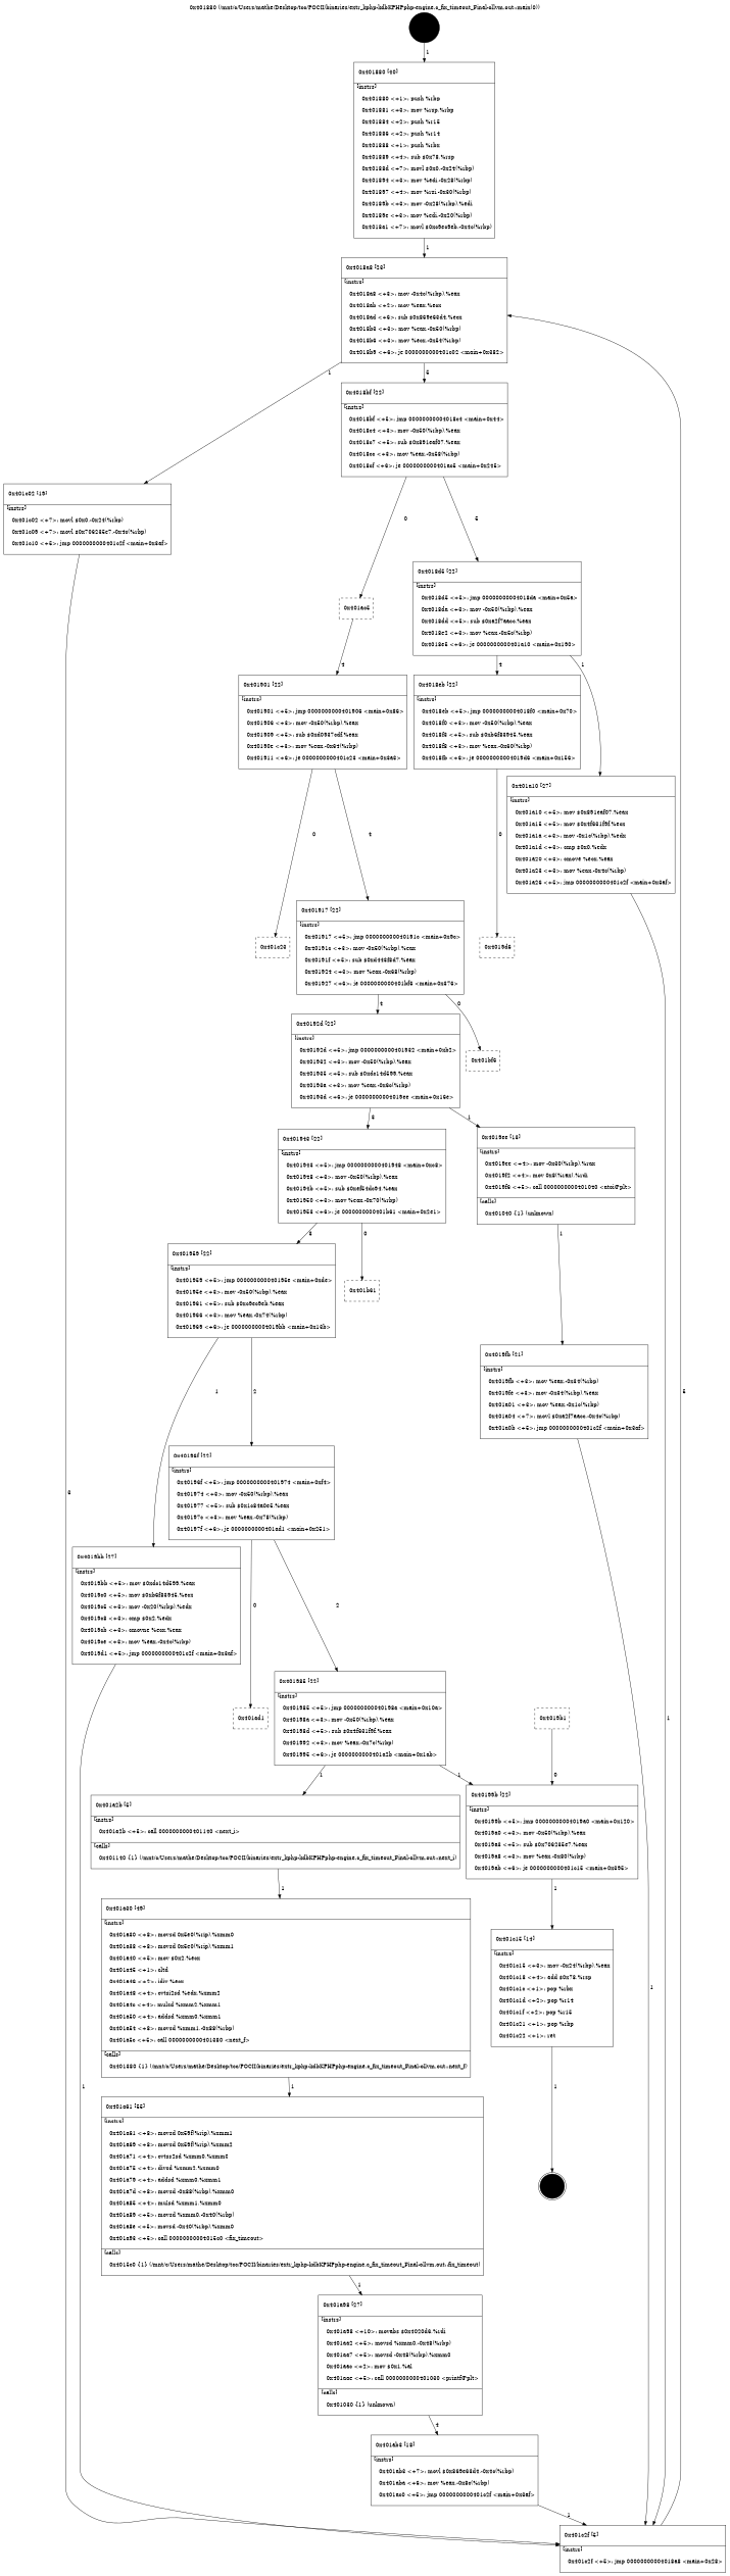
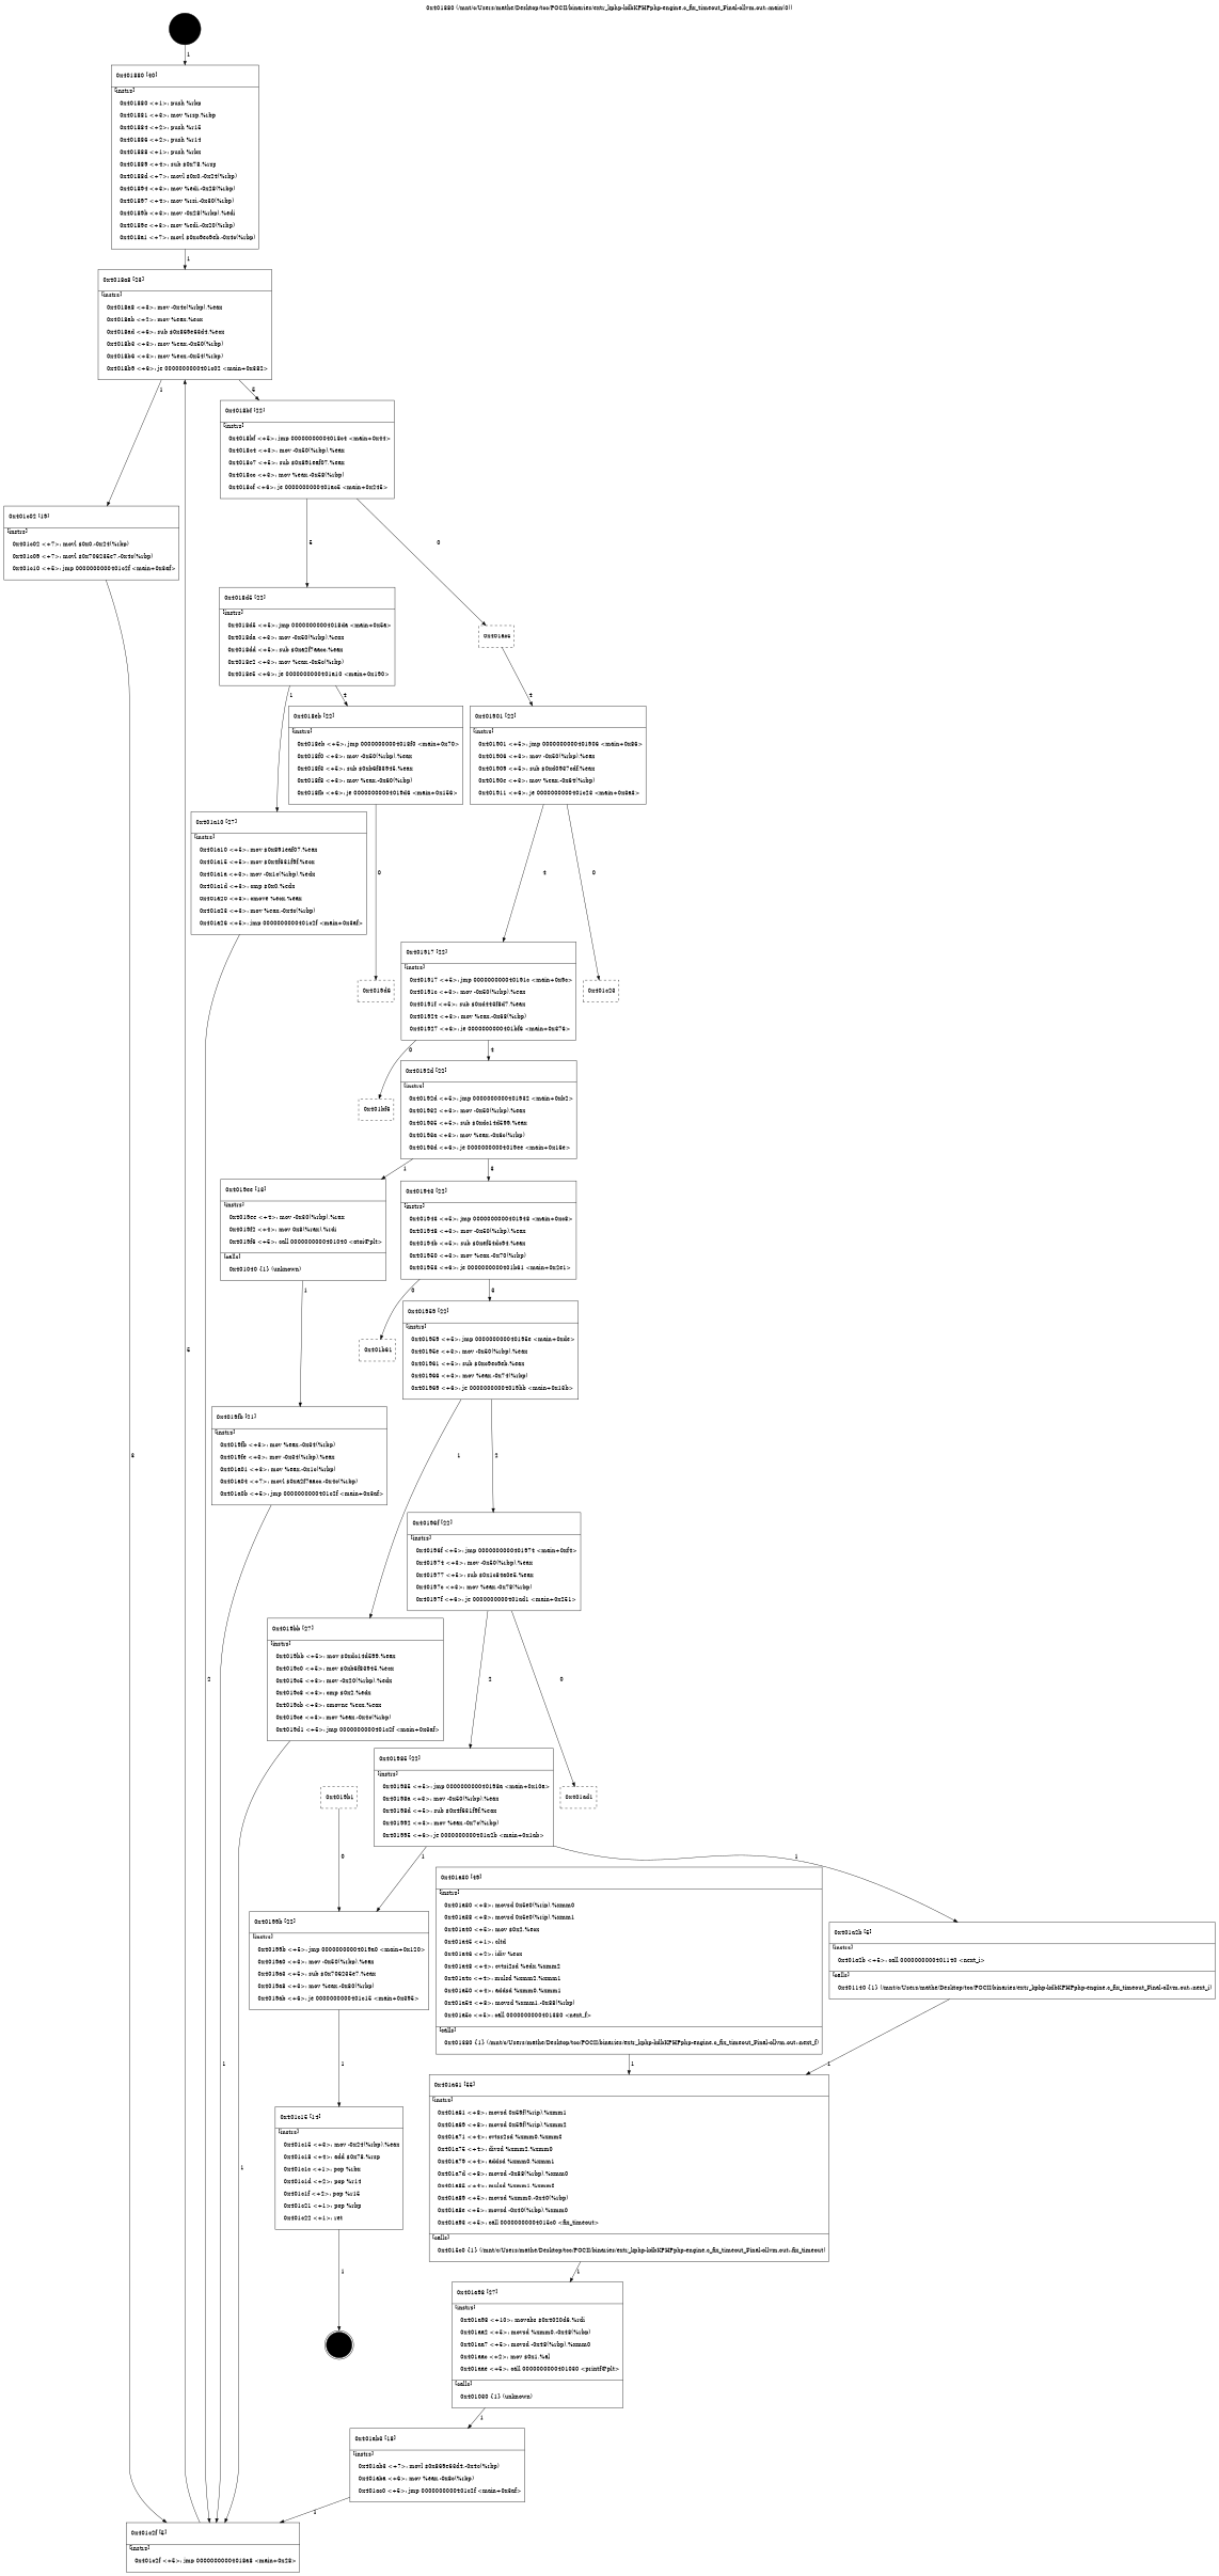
  digraph {
    label="0x401880 (/mnt/c/Users/mathe/Desktop/tcc/POCII/binaries/extr_kphp-kdbKPHPphp-engine.c_fix_timeout_Final-ollvm.out::main(0))"
    labelloc=t
    node [shape=record]
    Entry [fillcolor=black height=0.3 shape=circle style=filled width=0.3]
    n2 [label="{\n     0x401880 [40]\l\n     | [instrs]\l\n     &nbsp;&nbsp;0x401880 \<+1\>: push %rbp\l\n     &nbsp;&nbsp;0x401881 \<+3\>: mov %rsp,%rbp\l\n     &nbsp;&nbsp;0x401884 \<+2\>: push %r15\l\n     &nbsp;&nbsp;0x401886 \<+2\>: push %r14\l\n     &nbsp;&nbsp;0x401888 \<+1\>: push %rbx\l\n     &nbsp;&nbsp;0x401889 \<+4\>: sub $0x78,%rsp\l\n     &nbsp;&nbsp;0x40188d \<+7\>: movl $0x0,-0x24(%rbp)\l\n     &nbsp;&nbsp;0x401894 \<+3\>: mov %edi,-0x28(%rbp)\l\n     &nbsp;&nbsp;0x401897 \<+4\>: mov %rsi,-0x30(%rbp)\l\n     &nbsp;&nbsp;0x40189b \<+3\>: mov -0x28(%rbp),%edi\l\n     &nbsp;&nbsp;0x40189e \<+3\>: mov %edi,-0x20(%rbp)\l\n     &nbsp;&nbsp;0x4018a1 \<+7\>: movl $0xc9ec9eb,-0x4c(%rbp)\l\n  }"]
    n3 [label="{\n     0x4018a8 [23]\l\n     | [instrs]\l\n     &nbsp;&nbsp;0x4018a8 \<+3\>: mov -0x4c(%rbp),%eax\l\n     &nbsp;&nbsp;0x4018ab \<+2\>: mov %eax,%ecx\l\n     &nbsp;&nbsp;0x4018ad \<+6\>: sub $0x869e63d4,%ecx\l\n     &nbsp;&nbsp;0x4018b3 \<+3\>: mov %eax,-0x50(%rbp)\l\n     &nbsp;&nbsp;0x4018b6 \<+3\>: mov %ecx,-0x54(%rbp)\l\n     &nbsp;&nbsp;0x4018b9 \<+6\>: je 0000000000401c02 \<main+0x382\>\l\n  }"]
    n4 [label="{\n     0x401c02 [19]\l\n     | [instrs]\l\n     &nbsp;&nbsp;0x401c02 \<+7\>: movl $0x0,-0x24(%rbp)\l\n     &nbsp;&nbsp;0x401c09 \<+7\>: movl $0x706235e7,-0x4c(%rbp)\l\n     &nbsp;&nbsp;0x401c10 \<+5\>: jmp 0000000000401c2f \<main+0x3af\>\l\n  }"]
    n5 [label="{\n     0x4018bf [22]\l\n     | [instrs]\l\n     &nbsp;&nbsp;0x4018bf \<+5\>: jmp 00000000004018c4 \<main+0x44\>\l\n     &nbsp;&nbsp;0x4018c4 \<+3\>: mov -0x50(%rbp),%eax\l\n     &nbsp;&nbsp;0x4018c7 \<+5\>: sub $0x891eaf07,%eax\l\n     &nbsp;&nbsp;0x4018cc \<+3\>: mov %eax,-0x58(%rbp)\l\n     &nbsp;&nbsp;0x4018cf \<+6\>: je 0000000000401ac5 \<main+0x245\>\l\n  }"]
    n6 [label="{\n     0x401c2f [5]\l\n     | [instrs]\l\n     &nbsp;&nbsp;0x401c2f \<+5\>: jmp 00000000004018a8 \<main+0x28\>\l\n  }"]
    n7 [label="{\n     0x401ac5\l\n  }" style=dashed]
    n8 [label="{\n     0x4018d5 [22]\l\n     | [instrs]\l\n     &nbsp;&nbsp;0x4018d5 \<+5\>: jmp 00000000004018da \<main+0x5a\>\l\n     &nbsp;&nbsp;0x4018da \<+3\>: mov -0x50(%rbp),%eax\l\n     &nbsp;&nbsp;0x4018dd \<+5\>: sub $0xa2f7aacc,%eax\l\n     &nbsp;&nbsp;0x4018e2 \<+3\>: mov %eax,-0x5c(%rbp)\l\n     &nbsp;&nbsp;0x4018e5 \<+6\>: je 0000000000401a10 \<main+0x190\>\l\n  }"]
    n9 [label="{\n     0x401901 [22]\l\n     | [instrs]\l\n     &nbsp;&nbsp;0x401901 \<+5\>: jmp 0000000000401906 \<main+0x86\>\l\n     &nbsp;&nbsp;0x401906 \<+3\>: mov -0x50(%rbp),%eax\l\n     &nbsp;&nbsp;0x401909 \<+5\>: sub $0xd0937cdf,%eax\l\n     &nbsp;&nbsp;0x40190e \<+3\>: mov %eax,-0x64(%rbp)\l\n     &nbsp;&nbsp;0x401911 \<+6\>: je 0000000000401c23 \<main+0x3a3\>\l\n  }"]
    n10 [label="{\n     0x401a10 [27]\l\n     | [instrs]\l\n     &nbsp;&nbsp;0x401a10 \<+5\>: mov $0x891eaf07,%eax\l\n     &nbsp;&nbsp;0x401a15 \<+5\>: mov $0x4f631f9f,%ecx\l\n     &nbsp;&nbsp;0x401a1a \<+3\>: mov -0x1c(%rbp),%edx\l\n     &nbsp;&nbsp;0x401a1d \<+3\>: cmp $0x0,%edx\l\n     &nbsp;&nbsp;0x401a20 \<+3\>: cmove %ecx,%eax\l\n     &nbsp;&nbsp;0x401a23 \<+3\>: mov %eax,-0x4c(%rbp)\l\n     &nbsp;&nbsp;0x401a26 \<+5\>: jmp 0000000000401c2f \<main+0x3af\>\l\n  }"]
    n11 [label="{\n     0x4018eb [22]\l\n     | [instrs]\l\n     &nbsp;&nbsp;0x4018eb \<+5\>: jmp 00000000004018f0 \<main+0x70\>\l\n     &nbsp;&nbsp;0x4018f0 \<+3\>: mov -0x50(%rbp),%eax\l\n     &nbsp;&nbsp;0x4018f3 \<+5\>: sub $0xb6f83945,%eax\l\n     &nbsp;&nbsp;0x4018f8 \<+3\>: mov %eax,-0x60(%rbp)\l\n     &nbsp;&nbsp;0x4018fb \<+6\>: je 00000000004019d6 \<main+0x156\>\l\n  }"]
    Exit [fillcolor=black height=0.3 peripheries=2 shape=circle style=filled width=0.3]
    n13 [label="{\n     0x4019d6\l\n  }" style=dashed]
    n14 [label="{\n     0x4019b1\l\n  }" style=dashed]
    n15 [label="{\n     0x40199b [22]\l\n     | [instrs]\l\n     &nbsp;&nbsp;0x40199b \<+5\>: jmp 00000000004019a0 \<main+0x120\>\l\n     &nbsp;&nbsp;0x4019a0 \<+3\>: mov -0x50(%rbp),%eax\l\n     &nbsp;&nbsp;0x4019a3 \<+5\>: sub $0x706235e7,%eax\l\n     &nbsp;&nbsp;0x4019a8 \<+3\>: mov %eax,-0x80(%rbp)\l\n     &nbsp;&nbsp;0x4019ab \<+6\>: je 0000000000401c15 \<main+0x395\>\l\n  }"]
    n16 [label="{\n     0x401c23\l\n  }" style=dashed]
    n17 [label="{\n     0x401917 [22]\l\n     | [instrs]\l\n     &nbsp;&nbsp;0x401917 \<+5\>: jmp 000000000040191c \<main+0x9c\>\l\n     &nbsp;&nbsp;0x40191c \<+3\>: mov -0x50(%rbp),%eax\l\n     &nbsp;&nbsp;0x40191f \<+5\>: sub $0xd443f8d7,%eax\l\n     &nbsp;&nbsp;0x401924 \<+3\>: mov %eax,-0x68(%rbp)\l\n     &nbsp;&nbsp;0x401927 \<+6\>: je 0000000000401bf6 \<main+0x376\>\l\n  }"]
    n18 [label="{\n     0x401c15 [14]\l\n     | [instrs]\l\n     &nbsp;&nbsp;0x401c15 \<+3\>: mov -0x24(%rbp),%eax\l\n     &nbsp;&nbsp;0x401c18 \<+4\>: add $0x78,%rsp\l\n     &nbsp;&nbsp;0x401c1c \<+1\>: pop %rbx\l\n     &nbsp;&nbsp;0x401c1d \<+2\>: pop %r14\l\n     &nbsp;&nbsp;0x401c1f \<+2\>: pop %r15\l\n     &nbsp;&nbsp;0x401c21 \<+1\>: pop %rbp\l\n     &nbsp;&nbsp;0x401c22 \<+1\>: ret\l\n  }"]
    n19 [label="{\n     0x401bf6\l\n  }" style=dashed]
    n20 [label="{\n     0x40192d [22]\l\n     | [instrs]\l\n     &nbsp;&nbsp;0x40192d \<+5\>: jmp 0000000000401932 \<main+0xb2\>\l\n     &nbsp;&nbsp;0x401932 \<+3\>: mov -0x50(%rbp),%eax\l\n     &nbsp;&nbsp;0x401935 \<+5\>: sub $0xdc14d599,%eax\l\n     &nbsp;&nbsp;0x40193a \<+3\>: mov %eax,-0x6c(%rbp)\l\n     &nbsp;&nbsp;0x40193d \<+6\>: je 00000000004019ee \<main+0x16e\>\l\n  }"]
    n21 [label="{\n     0x401ab3 [18]\l\n     | [instrs]\l\n     &nbsp;&nbsp;0x401ab3 \<+7\>: movl $0x869e63d4,-0x4c(%rbp)\l\n     &nbsp;&nbsp;0x401aba \<+6\>: mov %eax,-0x8c(%rbp)\l\n     &nbsp;&nbsp;0x401ac0 \<+5\>: jmp 0000000000401c2f \<main+0x3af\>\l\n  }"]
    n22 [label="{\n     0x4019ee [13]\l\n     | [instrs]\l\n     &nbsp;&nbsp;0x4019ee \<+4\>: mov -0x30(%rbp),%rax\l\n     &nbsp;&nbsp;0x4019f2 \<+4\>: mov 0x8(%rax),%rdi\l\n     &nbsp;&nbsp;0x4019f6 \<+5\>: call 0000000000401040 \<atoi@plt\>\l\n     | [calls]\l\n     &nbsp;&nbsp;0x401040 \{1\} (unknown)\l\n  }"]
    n23 [label="{\n     0x401943 [22]\l\n     | [instrs]\l\n     &nbsp;&nbsp;0x401943 \<+5\>: jmp 0000000000401948 \<main+0xc8\>\l\n     &nbsp;&nbsp;0x401948 \<+3\>: mov -0x50(%rbp),%eax\l\n     &nbsp;&nbsp;0x40194b \<+5\>: sub $0xef54dc94,%eax\l\n     &nbsp;&nbsp;0x401950 \<+3\>: mov %eax,-0x70(%rbp)\l\n     &nbsp;&nbsp;0x401953 \<+6\>: je 0000000000401b61 \<main+0x2e1\>\l\n  }"]
    n24 [label="{\n     0x401a98 [27]\l\n     | [instrs]\l\n     &nbsp;&nbsp;0x401a98 \<+10\>: movabs $0x4020d6,%rdi\l\n     &nbsp;&nbsp;0x401aa2 \<+5\>: movsd %xmm0,-0x48(%rbp)\l\n     &nbsp;&nbsp;0x401aa7 \<+5\>: movsd -0x48(%rbp),%xmm0\l\n     &nbsp;&nbsp;0x401aac \<+2\>: mov $0x1,%al\l\n     &nbsp;&nbsp;0x401aae \<+5\>: call 0000000000401030 \<printf@plt\>\l\n     | [calls]\l\n     &nbsp;&nbsp;0x401030 \{1\} (unknown)\l\n  }"]
    n25 [label="{\n     0x4019fb [21]\l\n     | [instrs]\l\n     &nbsp;&nbsp;0x4019fb \<+3\>: mov %eax,-0x34(%rbp)\l\n     &nbsp;&nbsp;0x4019fe \<+3\>: mov -0x34(%rbp),%eax\l\n     &nbsp;&nbsp;0x401a01 \<+3\>: mov %eax,-0x1c(%rbp)\l\n     &nbsp;&nbsp;0x401a04 \<+7\>: movl $0xa2f7aacc,-0x4c(%rbp)\l\n     &nbsp;&nbsp;0x401a0b \<+5\>: jmp 0000000000401c2f \<main+0x3af\>\l\n  }"]
    n26 [label="{\n     0x401b61\l\n  }" style=dashed]
    n27 [label="{\n     0x401959 [22]\l\n     | [instrs]\l\n     &nbsp;&nbsp;0x401959 \<+5\>: jmp 000000000040195e \<main+0xde\>\l\n     &nbsp;&nbsp;0x40195e \<+3\>: mov -0x50(%rbp),%eax\l\n     &nbsp;&nbsp;0x401961 \<+5\>: sub $0xc9ec9eb,%eax\l\n     &nbsp;&nbsp;0x401966 \<+3\>: mov %eax,-0x74(%rbp)\l\n     &nbsp;&nbsp;0x401969 \<+6\>: je 00000000004019bb \<main+0x13b\>\l\n  }"]
    n28 [label="{\n     0x401a61 [55]\l\n     | [instrs]\l\n     &nbsp;&nbsp;0x401a61 \<+8\>: movsd 0x59f(%rip),%xmm1\l\n     &nbsp;&nbsp;0x401a69 \<+8\>: movsd 0x59f(%rip),%xmm2\l\n     &nbsp;&nbsp;0x401a71 \<+4\>: cvtss2sd %xmm0,%xmm0\l\n     &nbsp;&nbsp;0x401a75 \<+4\>: divsd %xmm2,%xmm0\l\n     &nbsp;&nbsp;0x401a79 \<+4\>: addsd %xmm0,%xmm1\l\n     &nbsp;&nbsp;0x401a7d \<+8\>: movsd -0x88(%rbp),%xmm0\l\n     &nbsp;&nbsp;0x401a85 \<+4\>: mulsd %xmm1,%xmm0\l\n     &nbsp;&nbsp;0x401a89 \<+5\>: movsd %xmm0,-0x40(%rbp)\l\n     &nbsp;&nbsp;0x401a8e \<+5\>: movsd -0x40(%rbp),%xmm0\l\n     &nbsp;&nbsp;0x401a93 \<+5\>: call 00000000004015c0 \<fix_timeout\>\l\n     | [calls]\l\n     &nbsp;&nbsp;0x4015c0 \{1\} (/mnt/c/Users/mathe/Desktop/tcc/POCII/binaries/extr_kphp-kdbKPHPphp-engine.c_fix_timeout_Final-ollvm.out::fix_timeout)\l\n  }"]
    n29 [label="{\n     0x4019bb [27]\l\n     | [instrs]\l\n     &nbsp;&nbsp;0x4019bb \<+5\>: mov $0xdc14d599,%eax\l\n     &nbsp;&nbsp;0x4019c0 \<+5\>: mov $0xb6f83945,%ecx\l\n     &nbsp;&nbsp;0x4019c5 \<+3\>: mov -0x20(%rbp),%edx\l\n     &nbsp;&nbsp;0x4019c8 \<+3\>: cmp $0x2,%edx\l\n     &nbsp;&nbsp;0x4019cb \<+3\>: cmovne %ecx,%eax\l\n     &nbsp;&nbsp;0x4019ce \<+3\>: mov %eax,-0x4c(%rbp)\l\n     &nbsp;&nbsp;0x4019d1 \<+5\>: jmp 0000000000401c2f \<main+0x3af\>\l\n  }"]
    n30 [label="{\n     0x40196f [22]\l\n     | [instrs]\l\n     &nbsp;&nbsp;0x40196f \<+5\>: jmp 0000000000401974 \<main+0xf4\>\l\n     &nbsp;&nbsp;0x401974 \<+3\>: mov -0x50(%rbp),%eax\l\n     &nbsp;&nbsp;0x401977 \<+5\>: sub $0x1c84a0e5,%eax\l\n     &nbsp;&nbsp;0x40197c \<+3\>: mov %eax,-0x78(%rbp)\l\n     &nbsp;&nbsp;0x40197f \<+6\>: je 0000000000401ad1 \<main+0x251\>\l\n  }"]
    n31 [label="{\n     0x401a30 [49]\l\n     | [instrs]\l\n     &nbsp;&nbsp;0x401a30 \<+8\>: movsd 0x5e0(%rip),%xmm0\l\n     &nbsp;&nbsp;0x401a38 \<+8\>: movsd 0x5e0(%rip),%xmm1\l\n     &nbsp;&nbsp;0x401a40 \<+5\>: mov $0x2,%ecx\l\n     &nbsp;&nbsp;0x401a45 \<+1\>: cltd\l\n     &nbsp;&nbsp;0x401a46 \<+2\>: idiv %ecx\l\n     &nbsp;&nbsp;0x401a48 \<+4\>: cvtsi2sd %edx,%xmm2\l\n     &nbsp;&nbsp;0x401a4c \<+4\>: mulsd %xmm2,%xmm1\l\n     &nbsp;&nbsp;0x401a50 \<+4\>: addsd %xmm0,%xmm1\l\n     &nbsp;&nbsp;0x401a54 \<+8\>: movsd %xmm1,-0x88(%rbp)\l\n     &nbsp;&nbsp;0x401a5c \<+5\>: call 0000000000401380 \<next_f\>\l\n     | [calls]\l\n     &nbsp;&nbsp;0x401380 \{1\} (/mnt/c/Users/mathe/Desktop/tcc/POCII/binaries/extr_kphp-kdbKPHPphp-engine.c_fix_timeout_Final-ollvm.out::next_f)\l\n  }"]
    n32 [label="{\n     0x401ad1\l\n  }" style=dashed]
    n33 [label="{\n     0x401985 [22]\l\n     | [instrs]\l\n     &nbsp;&nbsp;0x401985 \<+5\>: jmp 000000000040198a \<main+0x10a\>\l\n     &nbsp;&nbsp;0x40198a \<+3\>: mov -0x50(%rbp),%eax\l\n     &nbsp;&nbsp;0x40198d \<+5\>: sub $0x4f631f9f,%eax\l\n     &nbsp;&nbsp;0x401992 \<+3\>: mov %eax,-0x7c(%rbp)\l\n     &nbsp;&nbsp;0x401995 \<+6\>: je 0000000000401a2b \<main+0x1ab\>\l\n  }"]
    n34 [label="{\n     0x401a2b [5]\l\n     | [instrs]\l\n     &nbsp;&nbsp;0x401a2b \<+5\>: call 0000000000401140 \<next_i\>\l\n     | [calls]\l\n     &nbsp;&nbsp;0x401140 \{1\} (/mnt/c/Users/mathe/Desktop/tcc/POCII/binaries/extr_kphp-kdbKPHPphp-engine.c_fix_timeout_Final-ollvm.out::next_i)\l\n  }"]
    Entry -> n2 [label=" 1"]
    n2 -> n3 [label=" 1"]
    n3 -> n4 [label=" 1"]
    n3 -> n5 [label=" 5"]
    n4 -> n6 [label=" 3"]
    n5 -> n7 [label=" 0"]
    n5 -> n8 [label=" 5"]
    n6 -> n3 [label=" 5"]
    n7 -> n9 [label=" 4"]
    n8 -> n10 [label=" 1"]
    n8 -> n11 [label=" 4"]
    n9 -> n16 [label=" 0"]
    n9 -> n17 [label=" 4"]
-   n10 -> n6 [label=" 1"]
+   n10 -> n6 [label=" 2"]
    n11 -> n13 [label=" 0"]
    n14 -> n15 [label=" 0"]
    n15 -> n18 [label=" 1"]
    n17 -> n19 [label=" 0"]
    n17 -> n20 [label=" 4"]
    n18 -> Exit [label=" 1"]
    n20 -> n22 [label=" 1"]
    n20 -> n23 [label=" 3"]
    n21 -> n6 [label=" 1"]
    n22 -> n25 [label=" 1"]
    n23 -> n26 [label=" 0"]
    n23 -> n27 [label=" 3"]
-   n24 -> n21 [label=" 4"]
+   n24 -> n21 [label=" 1"]
    n25 -> n6 [label=" 1"]
    n27 -> n29 [label=" 1"]
    n27 -> n30 [label=" 2"]
    n28 -> n24 [label=" 1"]
    n29 -> n6 [label=" 1"]
    n30 -> n32 [label=" 0"]
    n30 -> n33 [label=" 2"]
    n31 -> n28 [label=" 1"]
    n33 -> n15 [label=" 1"]
    n33 -> n34 [label=" 1"]
-   n34 -> n31 [label=" 1"]
+   n34 -> n28 [label=" 1"]
  }
